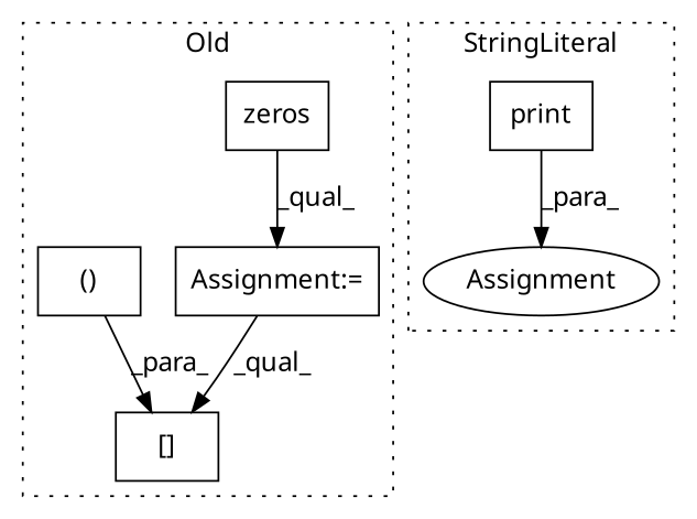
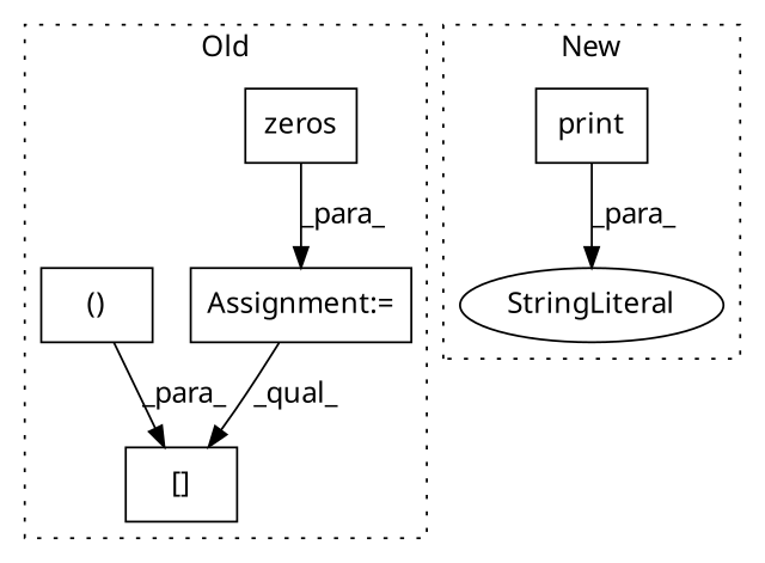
  digraph {
    fontname="Noto Sans"
    node [a=32 fontname="Noto Sans" shape=box]
    edge [fontname="Noto Sans"]
    n1 [l="11,2" label=zeros s="7179,7205"]
    n2 [a=7 l=1 label="Assignment:=" s=7172]
    n3 [a=2 l="14,2" label="[]" s="7506,7538"]
    n4 [a=106 l=18 label="()" s=7520]
    n5 [l="6,1" label=print s="8554,8582"]
-   n6 [a=45 l=22 label=Assignment s=8560 shape=ellipse]
+   n6 [a=45 l=22 label=StringLiteral s=8560 shape=ellipse]
    subgraph cluster_1 {
      label=Old
      style=dotted
      n1
      n2
      n3
      n4
    }
    subgraph cluster_2 {
-     label=StringLiteral
+     label=New
      style=dotted
      n5
      n6
    }
-   n1 -> n2 [label=_qual_]
+   n1 -> n2 [label=_para_]
    n2 -> n3 [label=_qual_]
    n4 -> n3 [label=_para_]
    n5 -> n6 [label=_para_]
  }
